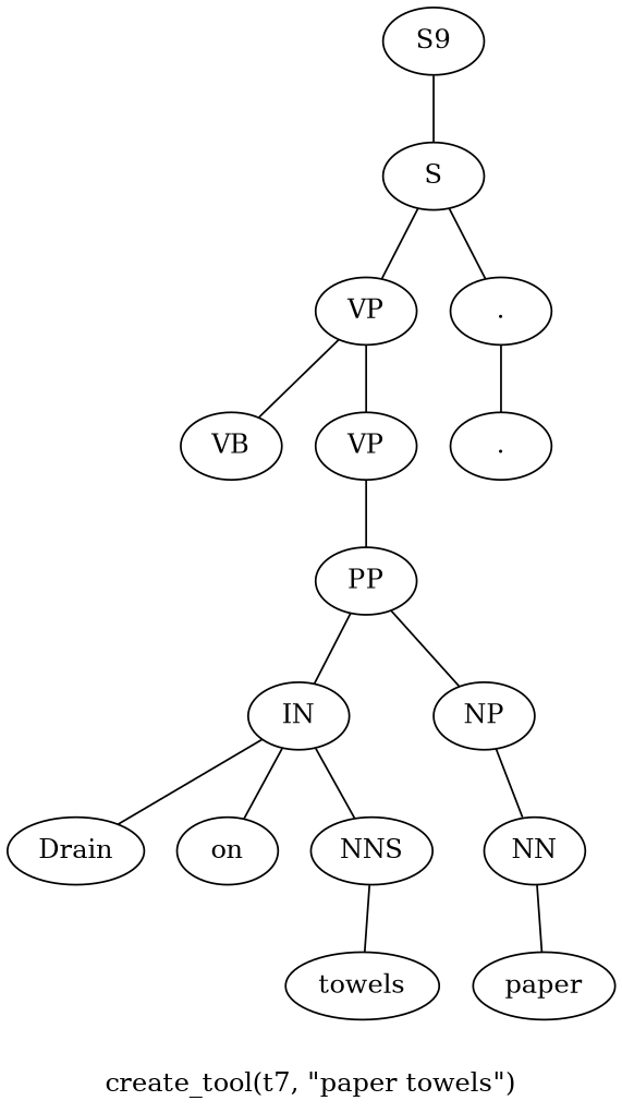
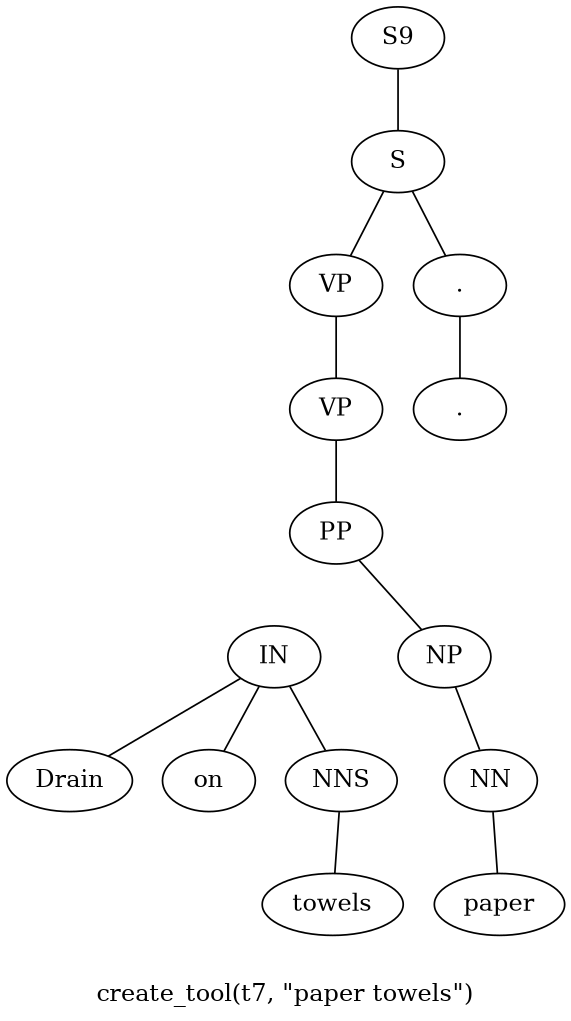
  graph {
    label="create_tool(t7, \"paper towels\")"
    n1 [label=S9]
    n2 [label=S]
    n3 [label=VP]
    n4 [label="."]
-   n5 [label=VB]
    n6 [label=VP]
    n7 [label="."]
    n8 [label=PP]
    n9 [label=Drain]
    n10 [label=IN]
    n11 [label=NP]
    n12 [label=on]
    n13 [label=NNS]
    n14 [label=NN]
    n15 [label=paper]
    n16 [label=towels]
    n1 -- n2
    n2 -- n3
    n2 -- n4
-   n3 -- n5
    n3 -- n6
    n4 -- n7
    n6 -- n8
-   n8 -- n10
    n8 -- n11
    n10 -- n9
    n10 -- n12
    n10 -- n13
    n11 -- n14
    n13 -- n16
    n14 -- n15
  }
